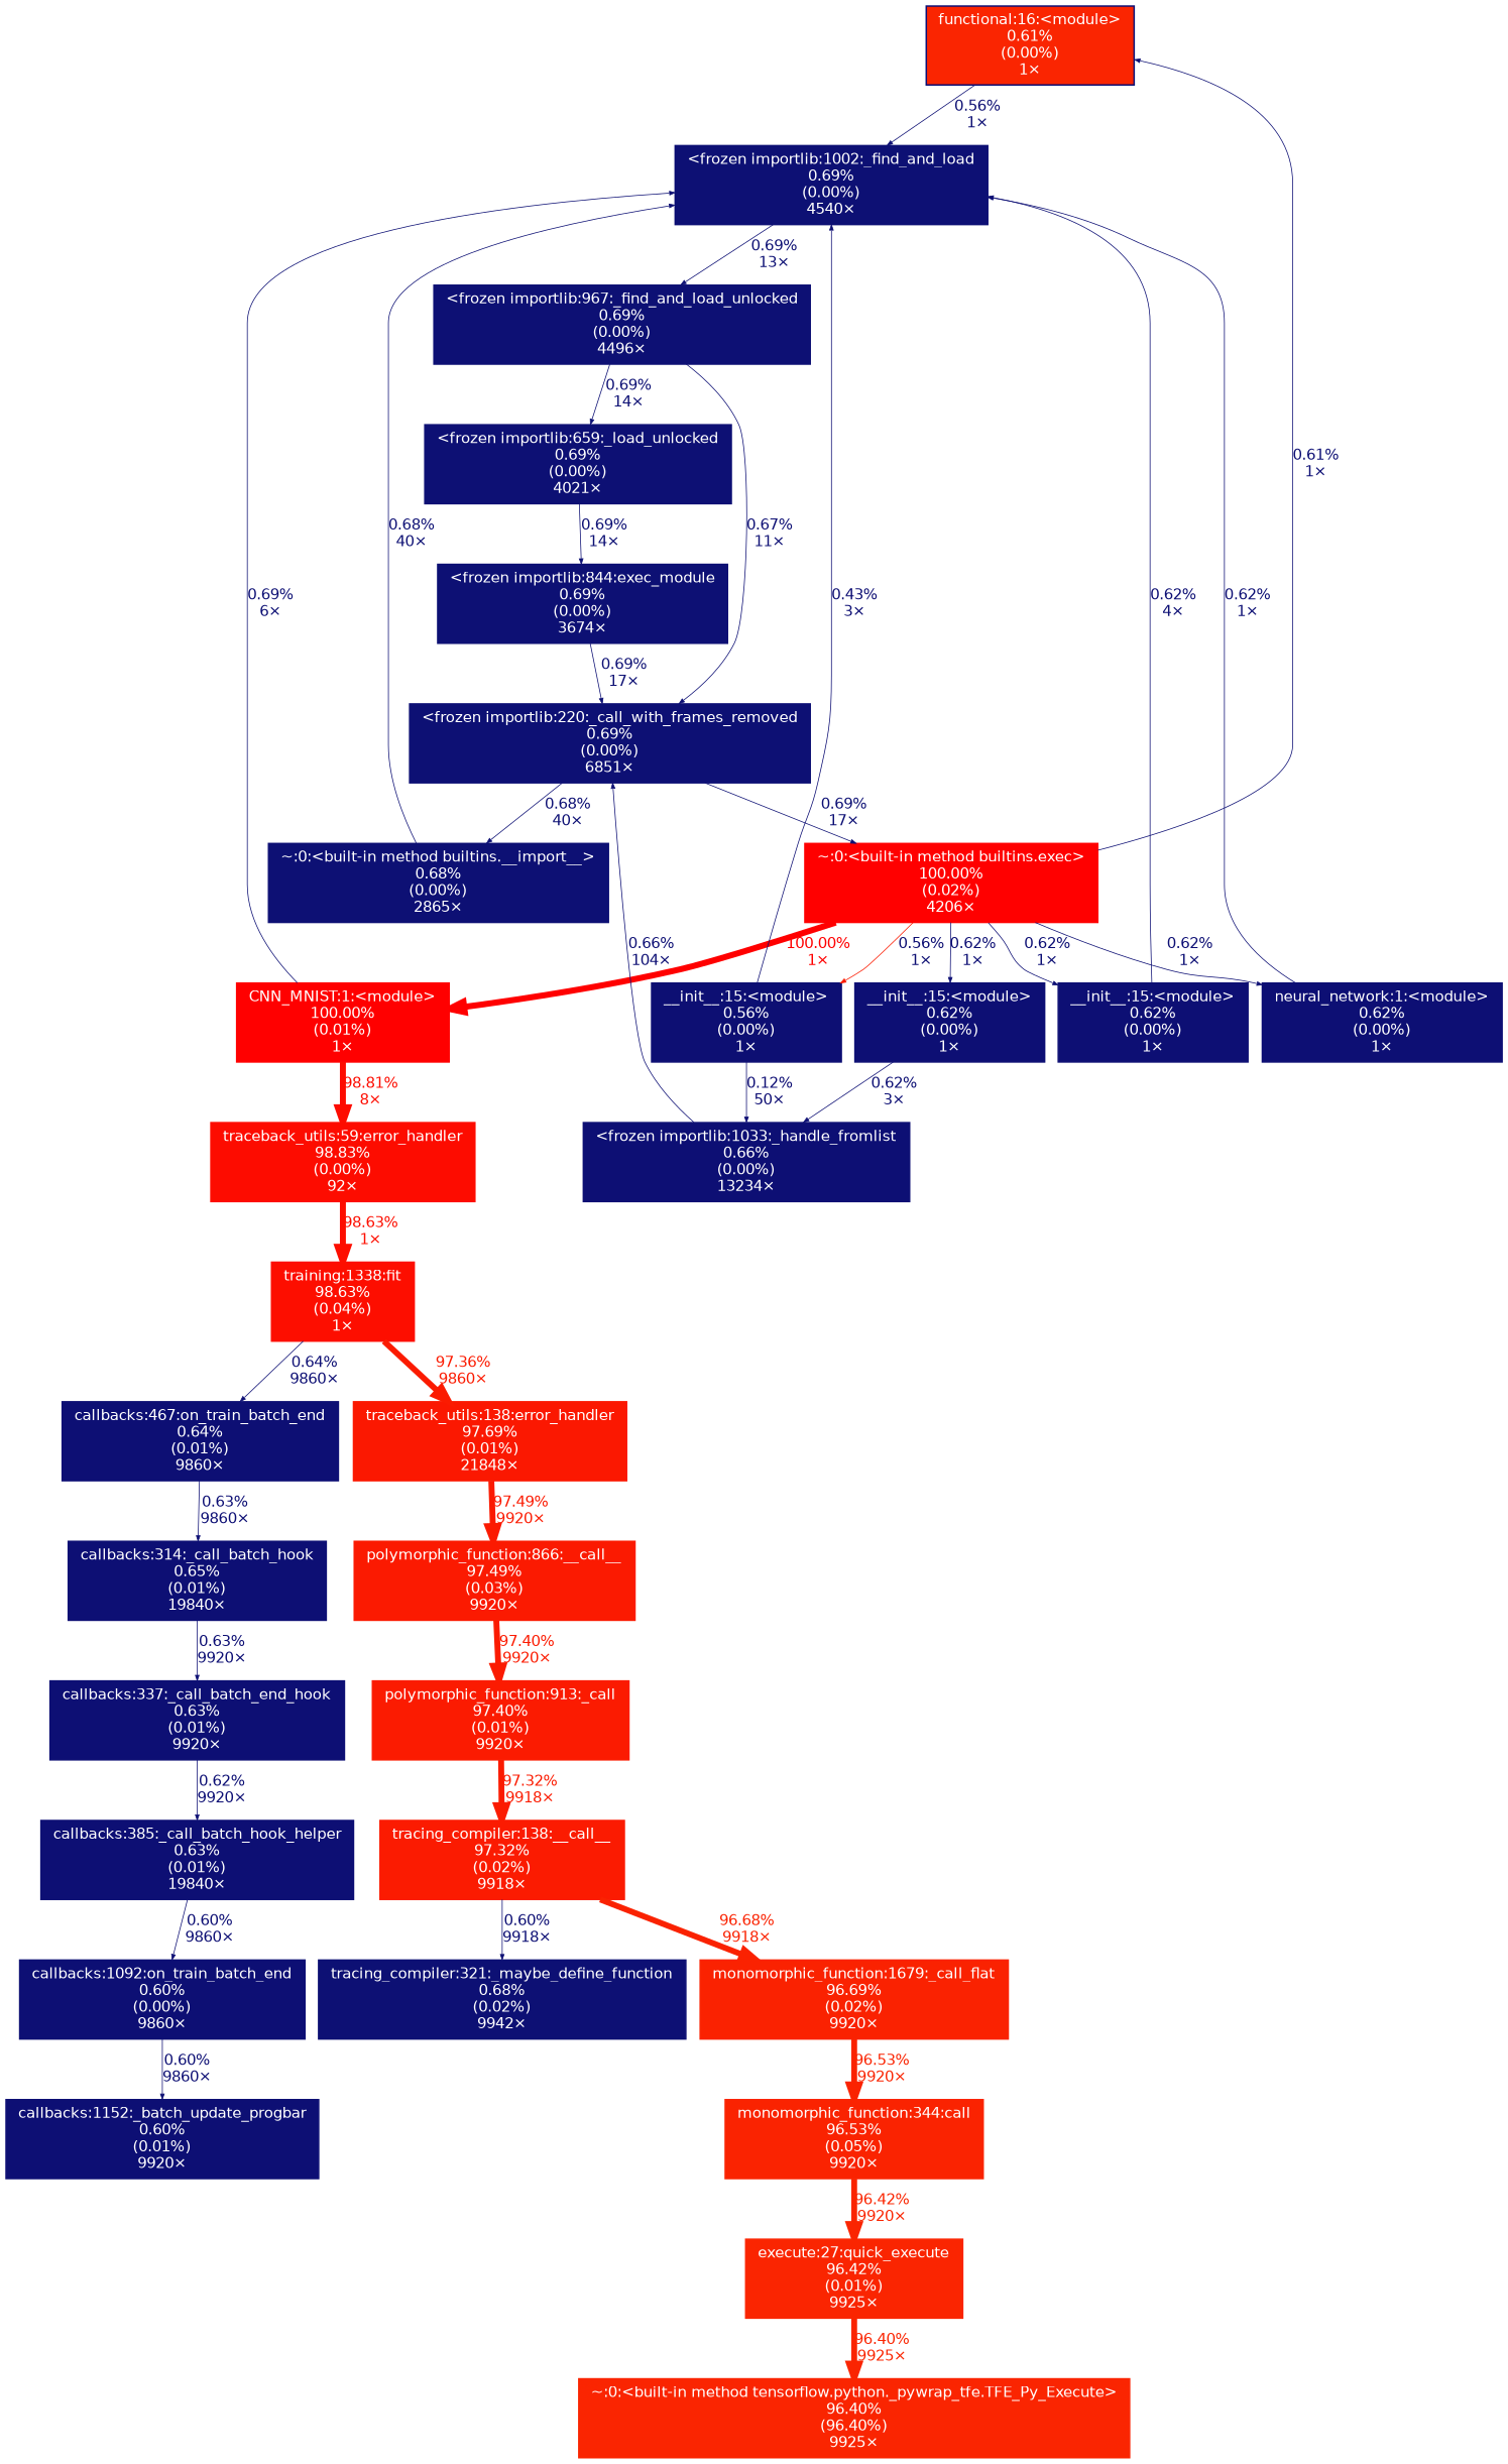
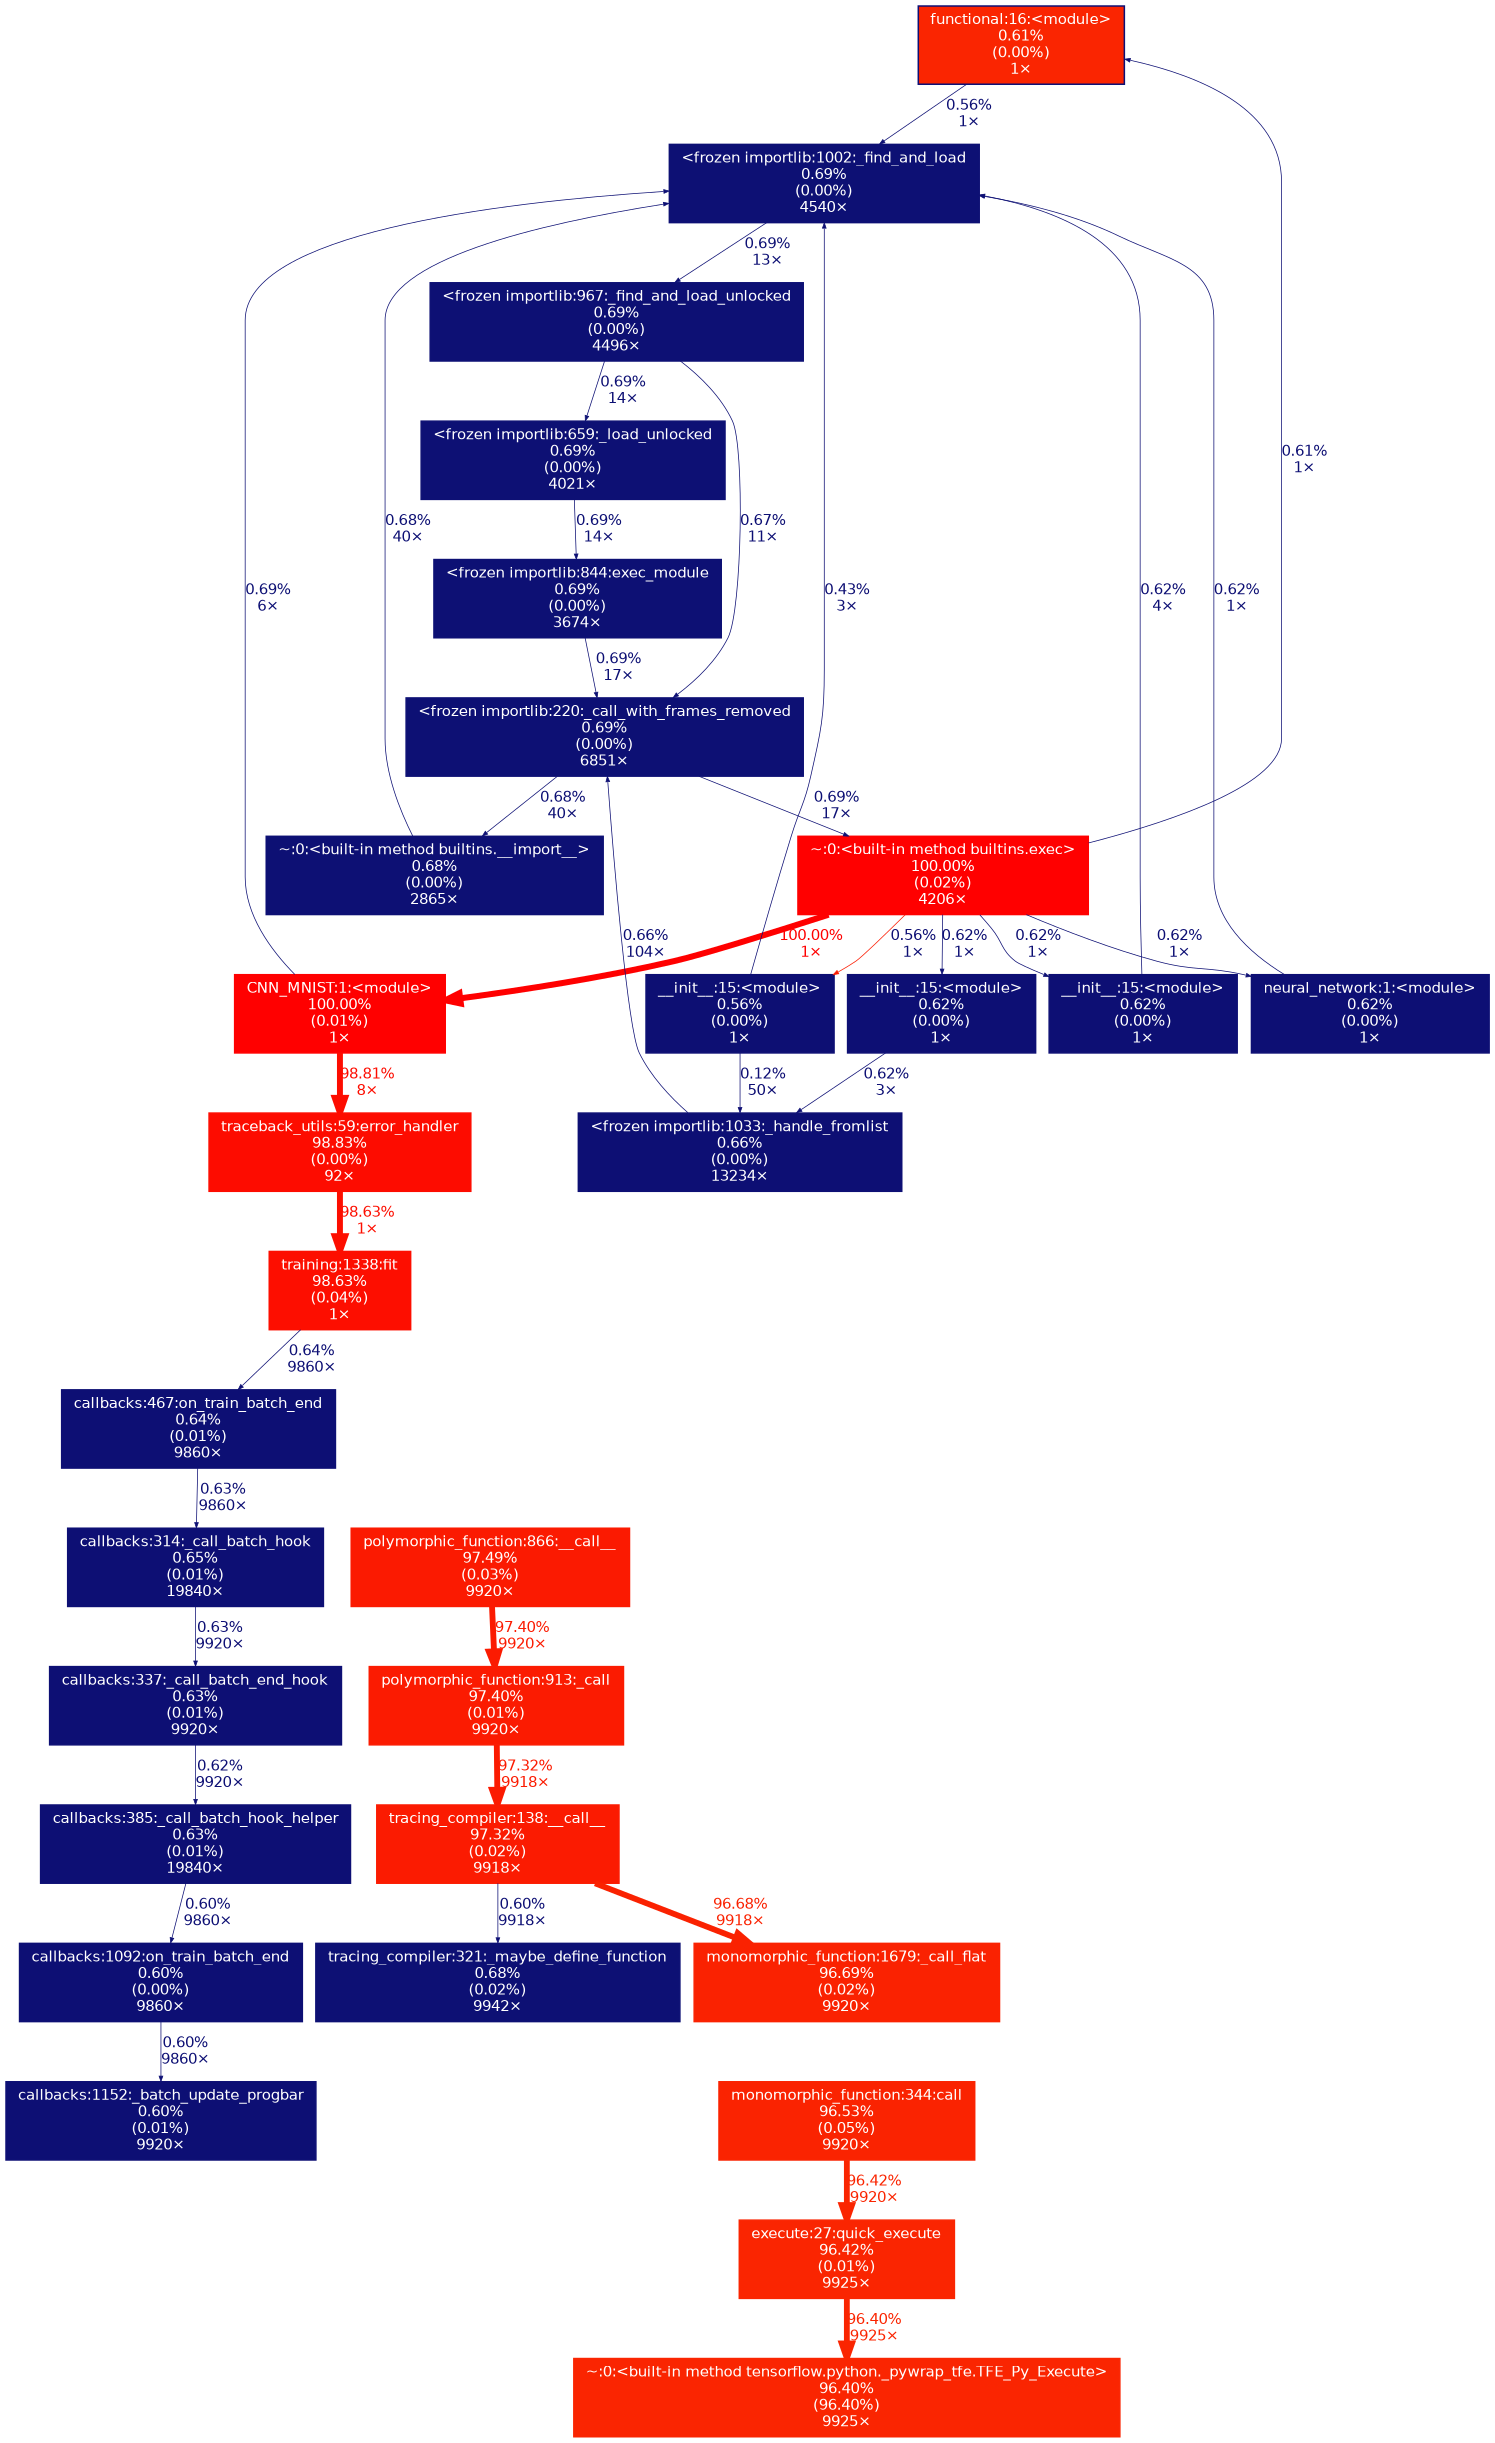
  digraph {
    fontname="DejaVu Sans"
    nodesep=0.125
    ranksep=0.25
    node [color="#0d0f74" fontcolor="#ffffff" fontname="DejaVu Sans" fontsize=10.00 shape=box style=filled]
    edge [arrowsize=0.35 color="#0d0f74" fontcolor="#0d0f74" fontname="DejaVu Sans" fontsize=10.00 labeldistance=0.50 penwidth=0.50]
    n1 [fillcolor="#fa2501" height=0 label="functional:16:<module>\n0.61%\n(0.00%)\n1×" width=0]
    n2 [color="#0d1074" height=0 label="<frozen importlib:1002:_find_and_load\n0.69%\n(0.00%)\n4540×" width=0]
    n3 [color="#0d1074" height=0 label="<frozen importlib:967:_find_and_load_unlocked\n0.69%\n(0.00%)\n4496×" width=0]
    n4 [color="#0d1074" height=0 label="<frozen importlib:220:_call_with_frames_removed\n0.69%\n(0.00%)\n6851×" width=0]
    n5 [color="#0d1074" height=0 label="<frozen importlib:659:_load_unlocked\n0.69%\n(0.00%)\n4021×" width=0]
    n6 [height=0 label="neural_network:1:<module>\n0.62%\n(0.00%)\n1×" width=0]
    n7 [color="#0d1074" height=0 label="~:0:<built-in method builtins.__import__>\n0.68%\n(0.00%)\n2865×" width=0]
    n8 [color="#ff0000" height=0 label="~:0:<built-in method builtins.exec>\n100.00%\n(0.02%)\n4206×" width=0]
    n9 [color="#0d0f73" height=0 label="__init__:15:<module>\n0.56%\n(0.00%)\n1×" width=0]
    n10 [color="#ff0000" height=0 label="CNN_MNIST:1:<module>\n100.00%\n(0.01%)\n1×" width=0]
    n11 [height=0 label="__init__:15:<module>\n0.62%\n(0.00%)\n1×" width=0]
    n12 [height=0 label="__init__:15:<module>\n0.62%\n(0.00%)\n1×" width=0]
    n13 [height=0 label="<frozen importlib:1033:_handle_fromlist\n0.66%\n(0.00%)\n13234×" width=0]
    n14 [color="#fd0c00" height=0 label="traceback_utils:59:error_handler\n98.83%\n(0.00%)\n92×" width=0]
    n15 [color="#fd0e00" height=0 label="training:1338:fit\n98.63%\n(0.04%)\n1×" width=0]
    n16 [height=0 label="callbacks:467:on_train_batch_end\n0.64%\n(0.01%)\n9860×" width=0]
-   n17 [color="#fb1801" height=0 label="traceback_utils:138:error_handler\n97.69%\n(0.01%)\n21848×" width=0]
    n18 [height=0 label="callbacks:314:_call_batch_hook\n0.65%\n(0.01%)\n19840×" width=0]
    n19 [color="#fb1a01" height=0 label="polymorphic_function:866:__call__\n97.49%\n(0.03%)\n9920×" width=0]
    n20 [height=0 label="callbacks:337:_call_batch_end_hook\n0.63%\n(0.01%)\n9920×" width=0]
    n21 [color="#fb1b01" height=0 label="polymorphic_function:913:_call\n97.40%\n(0.01%)\n9920×" width=0]
    n22 [height=0 label="callbacks:385:_call_batch_hook_helper\n0.63%\n(0.01%)\n19840×" width=0]
    n23 [height=0 label="callbacks:1092:on_train_batch_end\n0.60%\n(0.00%)\n9860×" width=0]
    n24 [height=0 label="callbacks:1152:_batch_update_progbar\n0.60%\n(0.01%)\n9920×" width=0]
    n25 [color="#fa2201" height=0 label="monomorphic_function:1679:_call_flat\n96.69%\n(0.02%)\n9920×" width=0]
    n26 [color="#fa2301" height=0 label="monomorphic_function:344:call\n96.53%\n(0.05%)\n9920×" width=0]
    n27 [color="#fa2501" height=0 label="execute:27:quick_execute\n96.42%\n(0.01%)\n9925×" width=0]
    n28 [color="#fa2501" height=0 label="~:0:<built-in method tensorflow.python._pywrap_tfe.TFE_Py_Execute>\n96.40%\n(96.40%)\n9925×" width=0]
    n29 [color="#0d1074" height=0 label="<frozen importlib:844:exec_module\n0.69%\n(0.00%)\n3674×" width=0]
    n30 [color="#0d1074" height=0 label="tracing_compiler:321:_maybe_define_function\n0.68%\n(0.02%)\n9942×" width=0]
    n31 [color="#fb1b01" height=0 label="tracing_compiler:138:__call__\n97.32%\n(0.02%)\n9918×" width=0]
    n1 -> n2 [color="#0d0f73" fontcolor="#0d0f73" label="0.56%\n1×"]
    n2 -> n3 [color="#0d1074" fontcolor="#0d1074" label="0.69%\n13×"]
    n3 -> n4 [label="0.67%\n11×"]
    n3 -> n5 [color="#0d1074" fontcolor="#0d1074" label="0.69%\n14×"]
    n4 -> n7 [color="#0d1074" fontcolor="#0d1074" label="0.68%\n40×"]
    n4 -> n8 [color="#0d1074" fontcolor="#0d1074" label="0.69%\n17×"]
    n5 -> n29 [color="#0d1074" fontcolor="#0d1074" label="0.69%\n14×"]
    n6 -> n2 [label="0.62%\n1×"]
    n7 -> n2 [color="#0d1074" fontcolor="#0d1074" label="0.68%\n40×"]
    n8 -> n1 [label="0.61%\n1×"]
    n8 -> n6 [label="0.62%\n1×"]
    n8 -> n9 [color="#fb1b01" fontcolor="#0d0f73" label="0.56%\n1×"]
    n8 -> n10 [arrowsize=1.00 color="#ff0000" fontcolor="#ff0000" label="100.00%\n1×" labeldistance=4.00 penwidth=4.00]
    n8 -> n11 [label="0.62%\n1×"]
    n8 -> n12 [label="0.62%\n1×"]
    n9 -> n2 [color="#0d0e73" fontcolor="#0d0e73" label="0.43%\n3×"]
    n9 -> n13 [color="#0d0d73" fontcolor="#0d0d73" label="0.12%\n50×"]
    n10 -> n2 [color="#0d1074" fontcolor="#0d1074" label="0.69%\n6×"]
    n10 -> n14 [arrowsize=0.99 color="#fd0c00" fontcolor="#fd0c00" label="98.81%\n8×" labeldistance=3.95 penwidth=3.95]
    n11 -> n13 [label="0.62%\n3×"]
    n12 -> n2 [label="0.62%\n4×"]
    n13 -> n4 [label="0.66%\n104×"]
    n14 -> n15 [arrowsize=0.99 color="#fd0e00" fontcolor="#fd0e00" label="98.63%\n1×" labeldistance=3.95 penwidth=3.95]
    n15 -> n16 [label="0.64%\n9860×"]
-   n15 -> n17 [arrowsize=0.99 color="#fb1b01" fontcolor="#fb1b01" label="97.36%\n9860×" labeldistance=3.89 penwidth=3.89]
    n16 -> n18 [label="0.63%\n9860×"]
-   n17 -> n19 [arrowsize=0.99 color="#fb1a01" fontcolor="#fb1a01" label="97.49%\n9920×" labeldistance=3.90 penwidth=3.90]
    n18 -> n20 [label="0.63%\n9920×"]
    n19 -> n21 [arrowsize=0.99 color="#fb1b01" fontcolor="#fb1b01" label="97.40%\n9920×" labeldistance=3.90 penwidth=3.90]
    n20 -> n22 [label="0.62%\n9920×"]
    n21 -> n31 [arrowsize=0.99 color="#fb1b01" fontcolor="#fb1b01" label="97.32%\n9918×" labeldistance=3.89 penwidth=3.89]
    n22 -> n23 [label="0.60%\n9860×"]
    n23 -> n24 [label="0.60%\n9860×"]
-   n25 -> n26 [arrowsize=0.98 color="#fa2301" fontcolor="#fa2301" label="96.53%\n9920×" labeldistance=3.86 penwidth=3.86]
    n26 -> n27 [arrowsize=0.98 color="#fa2501" fontcolor="#fa2501" label="96.42%\n9920×" labeldistance=3.86 penwidth=3.86]
    n27 -> n28 [arrowsize=0.98 color="#fa2501" fontcolor="#fa2501" label="96.40%\n9925×" labeldistance=3.86 penwidth=3.86]
    n29 -> n4 [color="#0d1074" fontcolor="#0d1074" label="0.69%\n17×"]
    n31 -> n25 [arrowsize=0.98 color="#fa2201" fontcolor="#fa2201" label="96.68%\n9918×" labeldistance=3.87 penwidth=3.87]
    n31 -> n30 [label="0.60%\n9918×"]
  }
